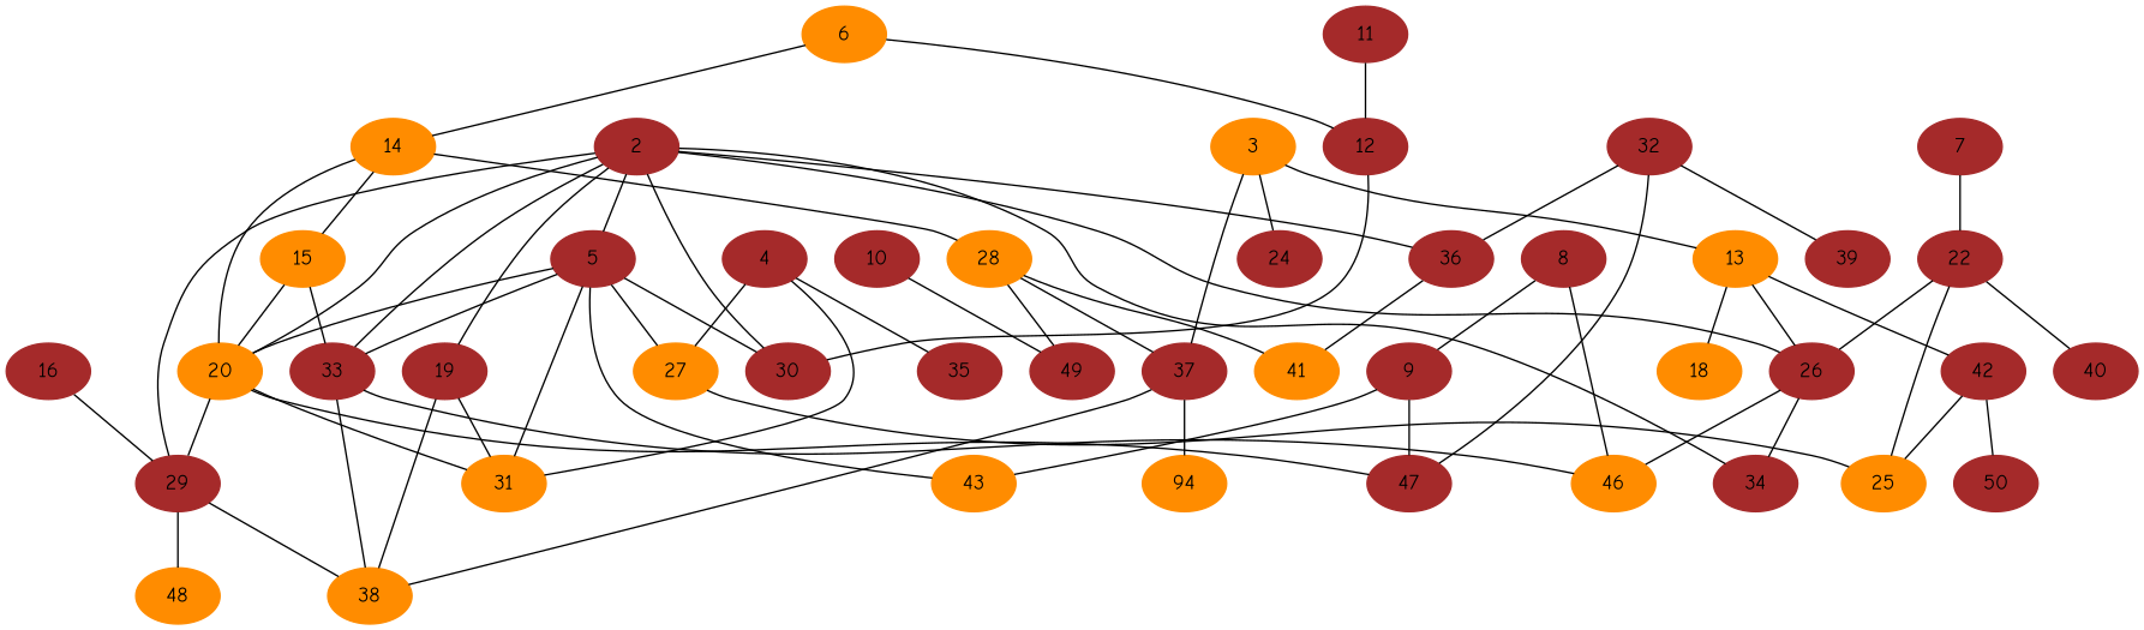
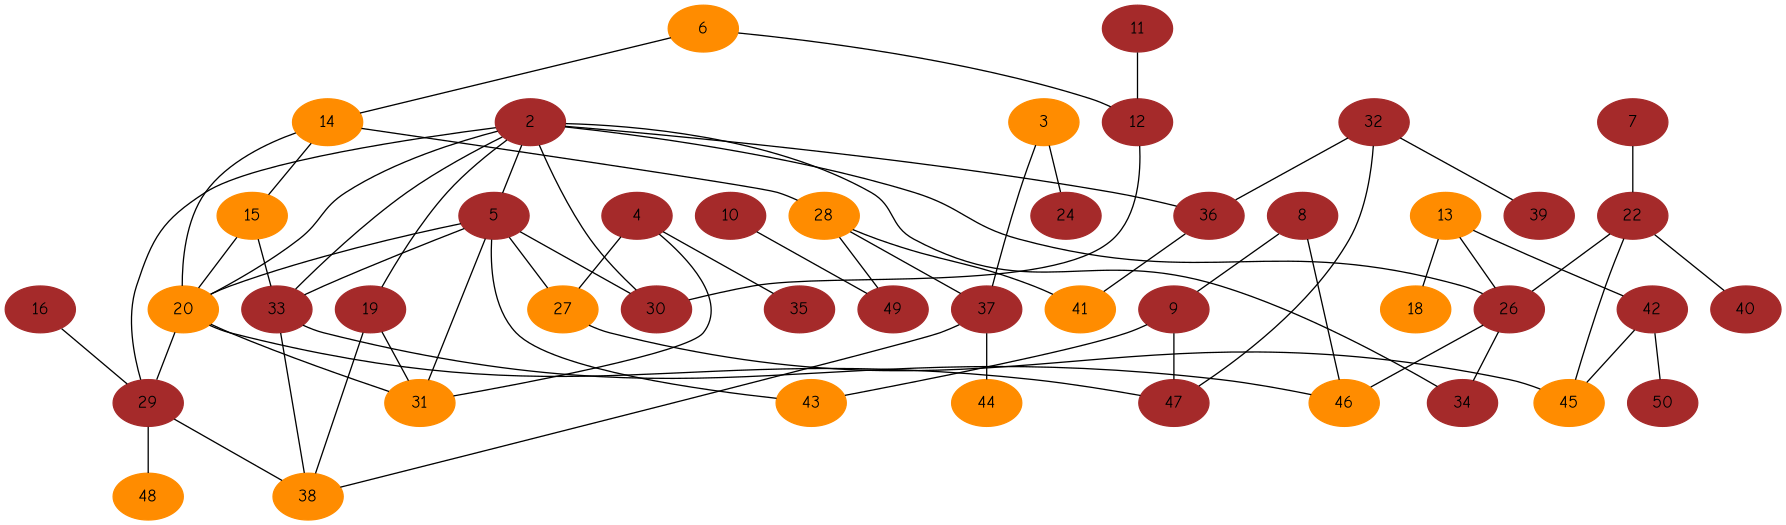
  graph {
    fontname="Comic Neue"
    node [color=brown fontname="Comic Neue" style=filled]
    edge [fontname="Comic Neue" weight=1.0]
    2
    5
    19
    20 [color=darkorange]
    26
    29
    30
    33
    34
    36
    27 [color=darkorange]
    31 [color=darkorange]
    43 [color=darkorange]
    38 [color=darkorange]
    47
    46 [color=darkorange]
    48 [color=darkorange]
    41 [color=darkorange]
    3 [color=darkorange]
    13 [color=darkorange]
    24
    37
    18 [color=darkorange]
    42
    14 [color=darkorange]
    15 [color=darkorange]
    28 [color=darkorange]
-   44 [color=darkorange label=94]
+   44 [color=darkorange]
    4
    35
-   45 [color=darkorange label=25]
+   45 [color=darkorange]
    6 [color=darkorange]
    12
    7
    22
    40
    8
    9
    10
    49
    11
    50
    16
    32
    39
    2 -- 5
    2 -- 19
    2 -- 20
    2 -- 26 [weight=2.0]
    2 -- 29
    2 -- 30
    2 -- 33
    2 -- 34
    2 -- 36
    5 -- 20
    5 -- 30
    5 -- 33
    5 -- 27
    5 -- 31
    5 -- 43
    19 -- 31
    19 -- 38
    20 -- 29
    20 -- 31
    20 -- 47
    26 -- 34
    26 -- 46
    29 -- 38
    29 -- 48
    33 -- 38
    33 -- 46
    36 -- 41
    27 -- 45
-   3 -- 13
    3 -- 24
    3 -- 37
    13 -- 26
    13 -- 18 [weight=2.0]
    13 -- 42
    37 -- 38
    37 -- 44
    42 -- 45
    42 -- 50
    14 -- 20
    14 -- 15
    14 -- 28
    15 -- 20
    15 -- 33
    28 -- 41
    28 -- 37
    28 -- 49
    4 -- 27
    4 -- 31
    4 -- 35
    6 -- 14
    6 -- 12
    12 -- 30
    7 -- 22
    22 -- 26
    22 -- 45
    22 -- 40
    8 -- 46
    8 -- 9 [weight=2.0]
    9 -- 43
    9 -- 47
    10 -- 49
    11 -- 12
    16 -- 29
    32 -- 36
    32 -- 47
    32 -- 39
  }
